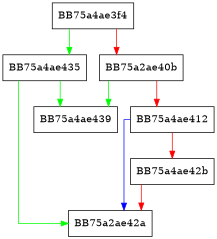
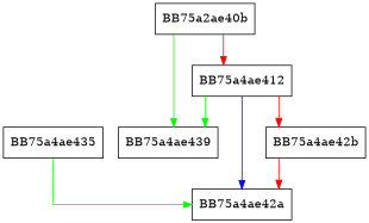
  digraph {
    splines=ortho
    node [shape=box]
    edge [color=green]
-   BB75a4ae3f4
    BB75a4ae435
    n3 [label=BB75a2ae40b]
-   BB75a4ae42a [label=BB75a2ae42a]
+   BB75a4ae42a
    BB75a4ae439
    BB75a4ae412
    n7 [label=BB75a4ae42b]
-   BB75a4ae3f4 -> BB75a4ae435
-   BB75a4ae3f4 -> n3 [color=red]
    BB75a4ae435 -> BB75a4ae42a
    n3 -> BB75a4ae439
    n3 -> BB75a4ae412 [color=red]
    BB75a4ae412 -> BB75a4ae42a [color=blue]
-   BB75a4ae435 -> BB75a4ae439
+   BB75a4ae412 -> BB75a4ae439
    BB75a4ae412 -> n7 [color=red]
    n7 -> BB75a4ae42a [color=red]
  }
